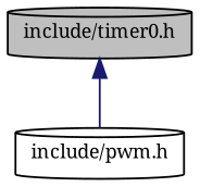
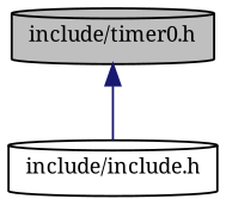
  digraph {
    fontname="Noto Serif"
    node [color=black fontname="Noto Serif" fontsize=10 shape=cylinder style=filled]
    n1 [fillcolor=grey75 fontcolor=black height=0.2 label="include/timer0.h" width=0.4]
-   n2 [fillcolor=white height=0.2 label="include/pwm.h" width=0.4]
+   n2 [fillcolor=white height=0.2 label="include/include.h" width=0.4]
    n1 -> n2 [color=midnightblue dir=back fontname="Noto Serif" fontsize=10 labelfontname=Helvetica labelfontsize=10 style=solid]
  }
